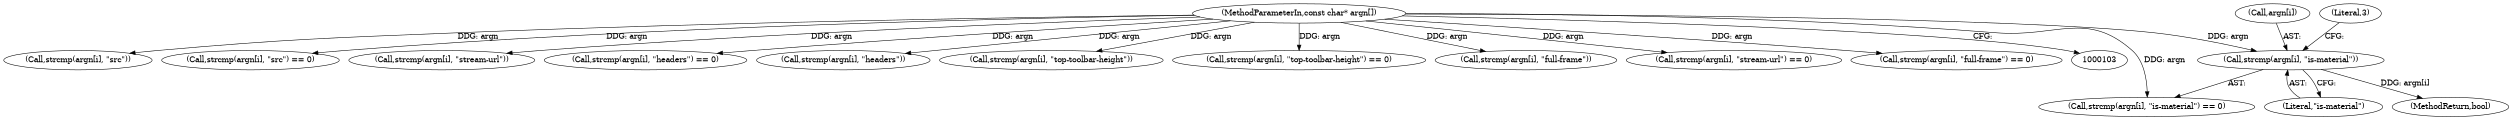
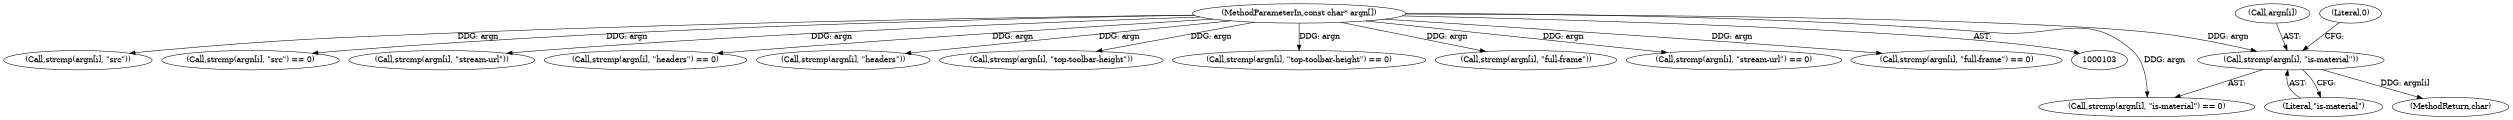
  digraph {
    n1 [label="(Call,strcmp(argn[i], \"is-material\"))"]
    n2 [label="(Literal,\"is-material\")"]
    n3 [label="(Call,strcmp(argn[i], \"is-material\") == 0)"]
-   n4 [label="(MethodReturn,bool)"]
+   n4 [label="(MethodReturn,char)"]
    n5 [label="(MethodParameterIn,const char* argn[])"]
    n6 [label="(Call,strcmp(argn[i], \"src\"))"]
    n7 [label="(Call,strcmp(argn[i], \"src\") == 0)"]
    n8 [label="(Call,strcmp(argn[i], \"stream-url\"))"]
    n9 [label="(Call,strcmp(argn[i], \"headers\") == 0)"]
    n10 [label="(Call,strcmp(argn[i], \"headers\"))"]
    n11 [label="(Call,strcmp(argn[i], \"top-toolbar-height\"))"]
    n12 [label="(Call,strcmp(argn[i], \"top-toolbar-height\") == 0)"]
    n13 [label="(Call,strcmp(argn[i], \"full-frame\"))"]
    n14 [label="(Call,strcmp(argn[i], \"stream-url\") == 0)"]
    n15 [label="(Call,strcmp(argn[i], \"full-frame\") == 0)"]
    1000103
    n17 [label="(Call,argn[i])"]
-   n18 [label="(Literal,3)"]
+   n18 [label="(Literal,0)"]
    n1 -> n2 [label="CFG: "]
    n1 -> n3 [label="AST: "]
    n1 -> n4 [label="DDG: argn[i]"]
    n2 -> n1 [label="AST: "]
    n5 -> n1 [label="DDG: argn"]
    n5 -> n3 [label="DDG: argn"]
    n5 -> n6 [label="DDG: argn"]
    n5 -> n7 [label="DDG: argn"]
    n5 -> n8 [label="DDG: argn"]
    n5 -> n9 [label="DDG: argn"]
    n5 -> n10 [label="DDG: argn"]
    n5 -> n11 [label="DDG: argn"]
    n5 -> n12 [label="DDG: argn"]
    n5 -> n13 [label="DDG: argn"]
    n5 -> n14 [label="DDG: argn"]
    n5 -> n15 [label="DDG: argn"]
-   n5 -> 1000103 [label="CFG: "]
+   n5 -> 1000103 [label="AST: "]
    n17 -> n1 [label="AST: "]
    n18 -> n1 [label="CFG: "]
  }
